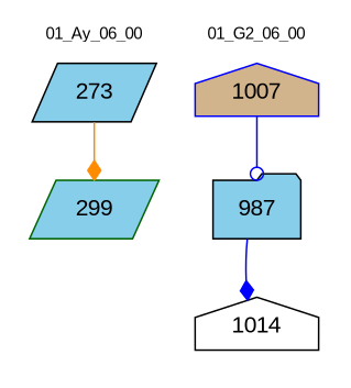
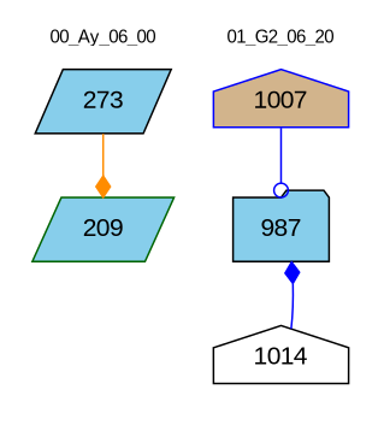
  digraph {
    fontname="Liberation Sans"
    node [color=black fillcolor=skyblue fontname="Liberation Sans" shape=parallelogram style=filled]
    edge [arrowhead=diamond color=blue fontname="Liberation Sans"]
    n1 [label=273]
-   n2 [color=darkgreen label=299]
+   n2 [color=darkgreen label=209]
    n3 [color=blue fillcolor=tan label=1007 shape=house]
    n4 [label=987 shape=folder]
    n5 [fillcolor=white label=1014 shape=house]
    subgraph cluster_1 {
      color=white
      fontsize=10
-     label="01_Ay_06_00"
+     label="00_Ay_06_00"
      n1
      n2
    }
    subgraph cluster_2 {
      color=white
      fontsize=10
-     label="01_G2_06_00"
+     label="01_G2_06_20"
      n3
      n4
      n5
    }
    n1 -> n2 [color=darkorange]
    n3 -> n4 [arrowhead=odot]
-   n4 -> n5
+   n5 -> n4
  }
